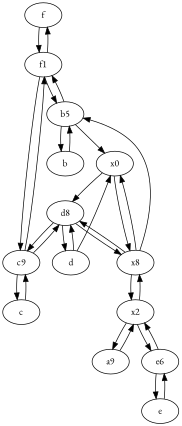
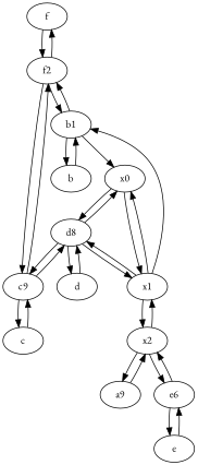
  digraph {
    fontname="EB Garamond"
    node [fontname="EB Garamond"]
    edge [fontname="EB Garamond"]
    f
-   f1
+   f1 [label=f2]
    n3 [label=c9]
-   b1 [label=b5]
+   b1
    c
    n6 [label=d8]
    x0
    b
    n9 [label=a9]
    x2
-   x1 [label=x8]
+   x1
    n12 [label=e6]
    d
    e
    f -> f1
    f1 -> f
    f1 -> n3
    f1 -> b1
    n3 -> f1
    n3 -> c
    n3 -> n6
    b1 -> f1
    b1 -> x0
    b1 -> b
    c -> n3
    n6 -> n3
-   d -> x0
+   n6 -> x0
    n6 -> x1
    n6 -> d
    x0 -> n6
    x0 -> x1
    b -> b1
    n9 -> x2
    x2 -> n9
    x2 -> x1
    x2 -> n12
    x1 -> b1
    x1 -> n6
    x1 -> x0
    x1 -> x2
    n12 -> x2
    n12 -> e
    d -> n6
    e -> n12
  }
